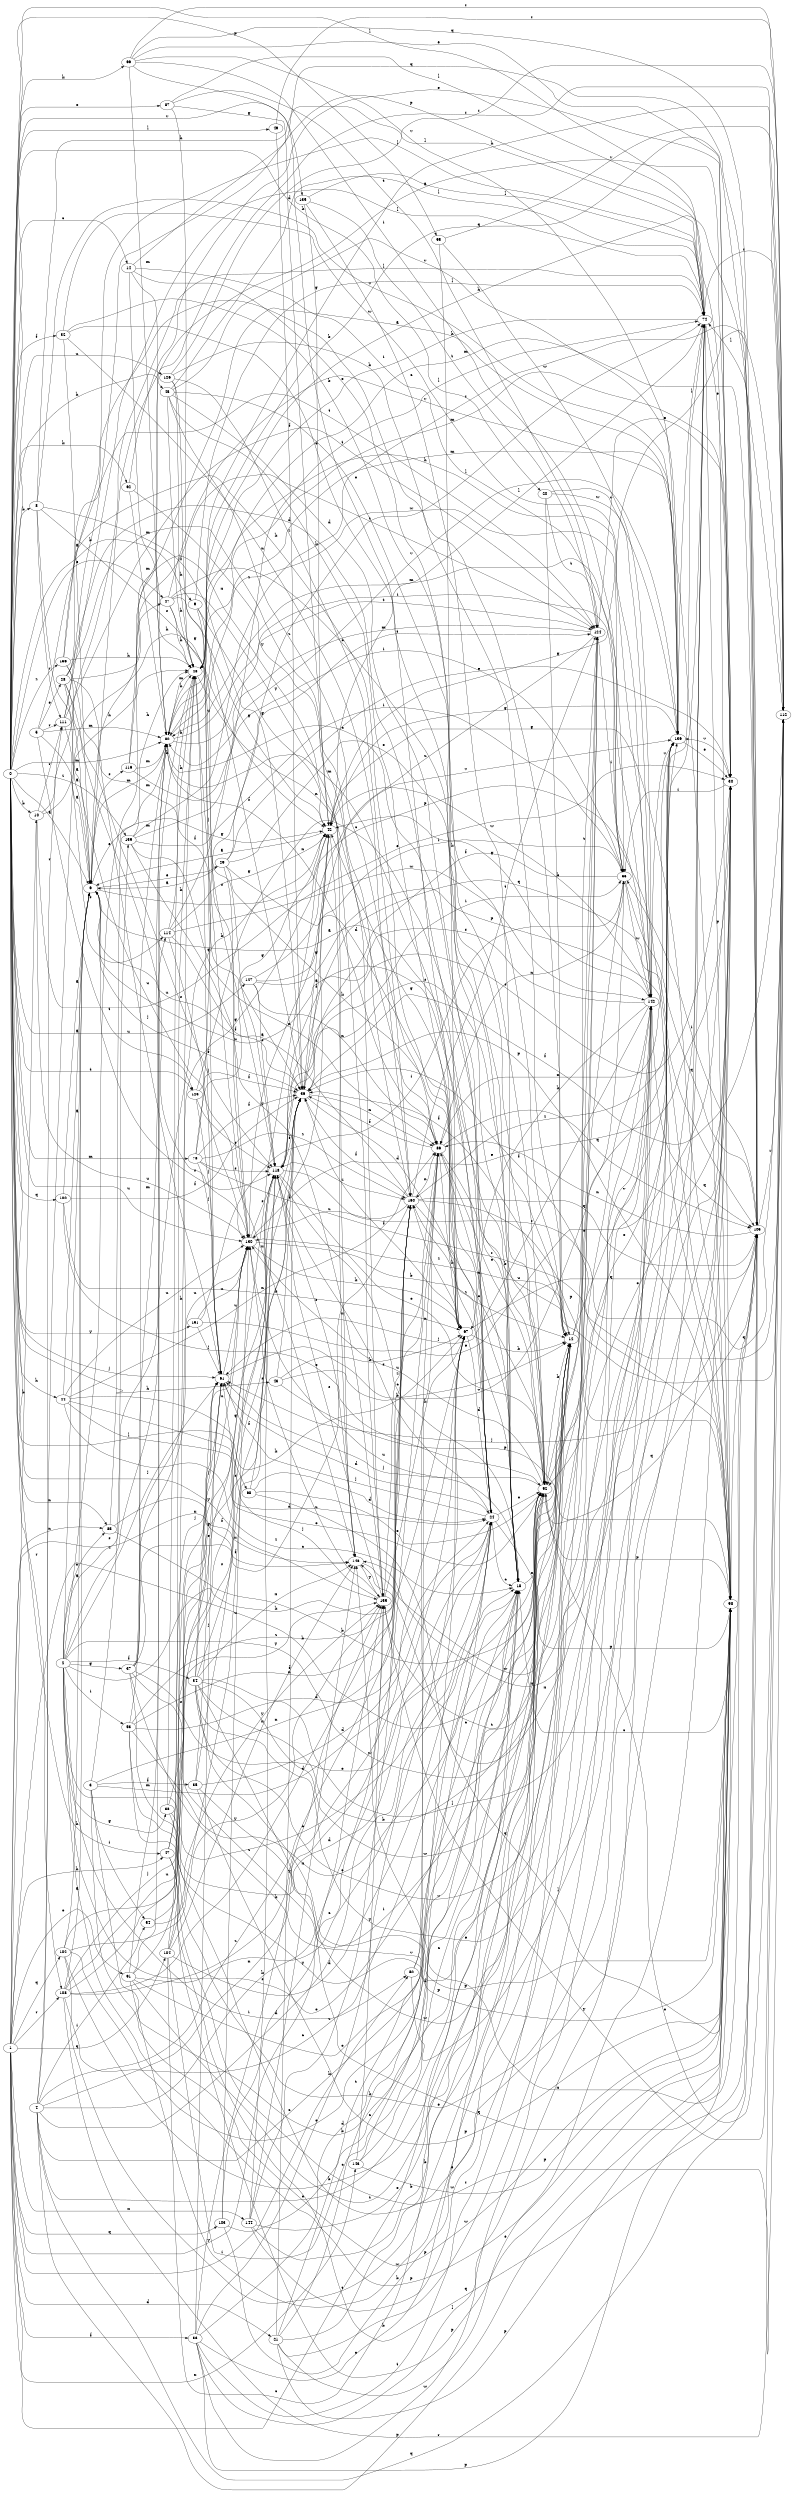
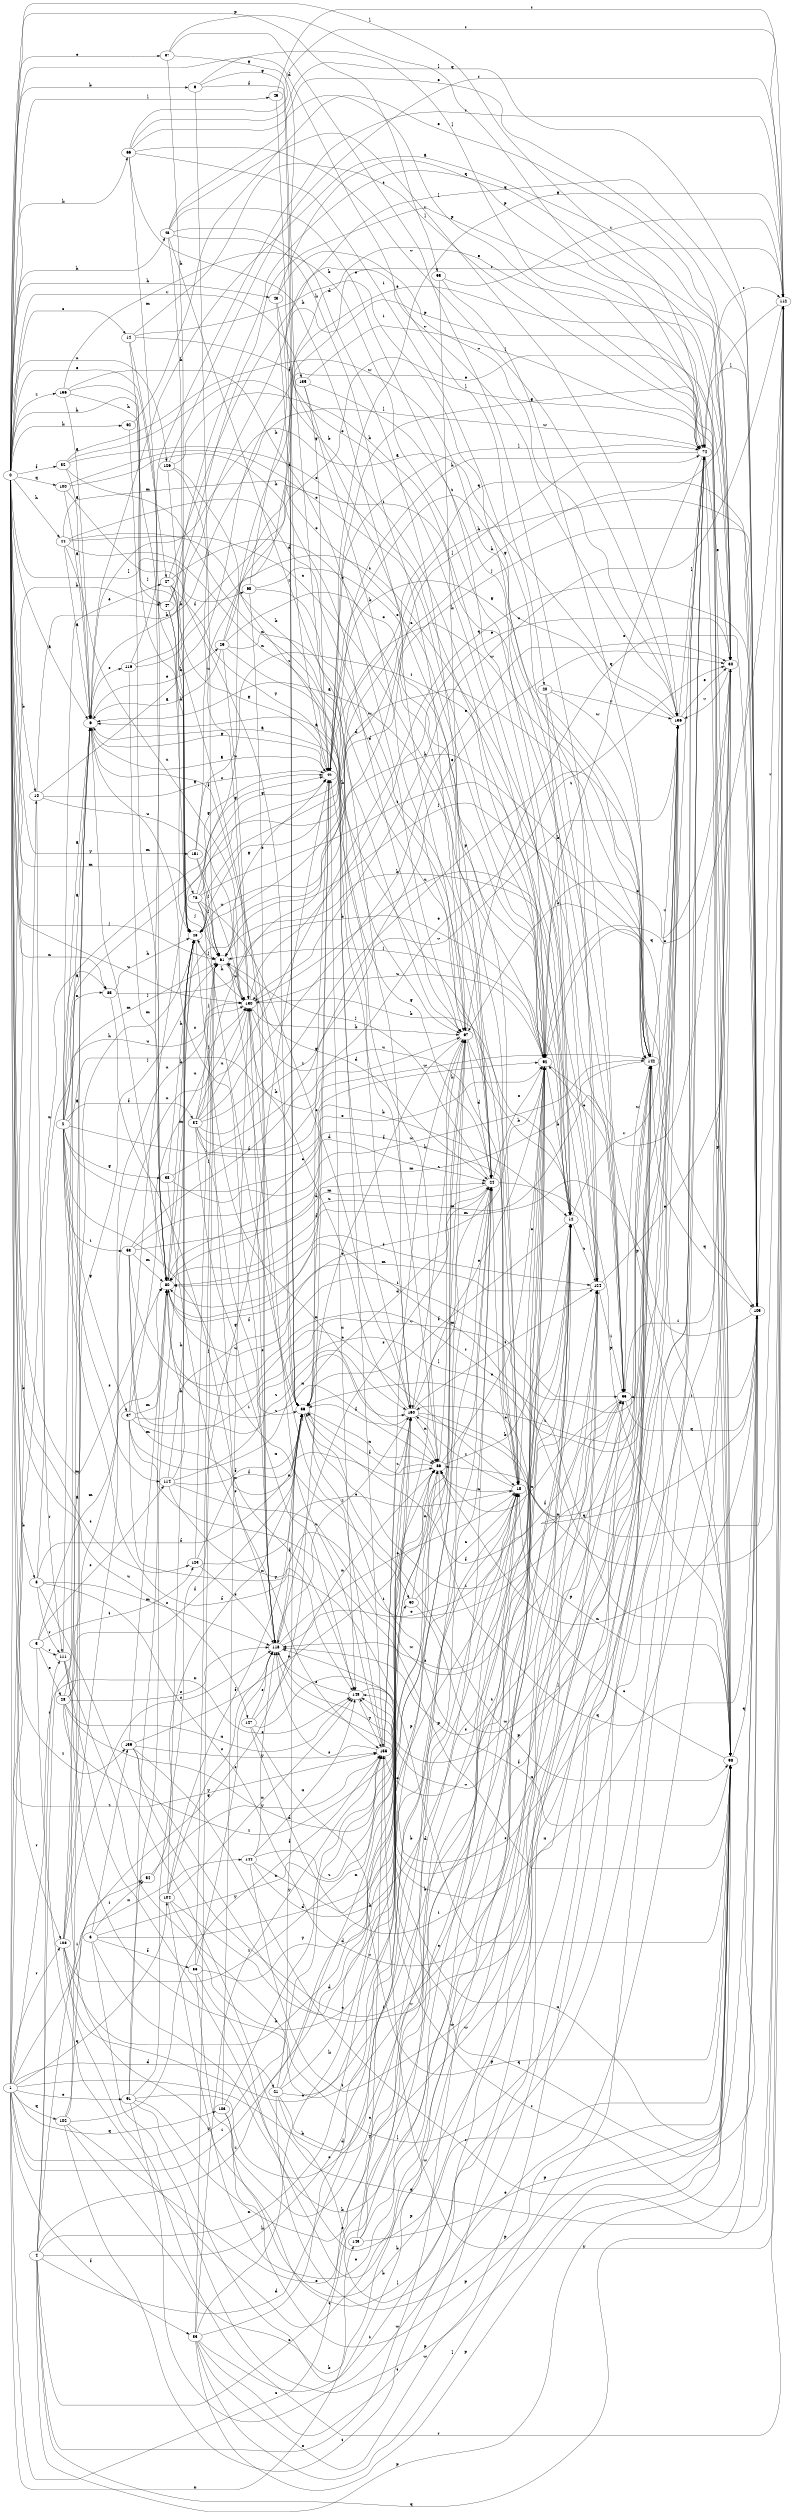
  strict digraph {
    rankdir=LR
    0
    6
    8
    9
    10
    14
    20
    27
    32
    43
    44
    45
    47
    61
    62
    66
    68
    n18 [label=49]
    74
    78
    80
    85
    87
    95
    100
    108
    123
    126
    127
    130
    135
    151
    155
    156
    159
    42
    98
    29
    36
    116
    118
    105
    111
    136
    30
    92
    48
    55
    12
    142
    124
    18
    86
    67
    24
    160
    112
    148
    1
    21
    33
    50
    91
    102
    103
    104
    143
    144
    2
    34
    37
    38
    53
    114
    3
    35
    54
    4
    5
    28
    0 -> 6 [label=a]
    0 -> 8 [label=b]
    0 -> 9 [label=b]
    0 -> 10 [label=b]
    0 -> 14 [label=c]
    0 -> 20 [label=d]
    0 -> 27 [label=e]
    0 -> 32 [label=f]
    0 -> 43 [label=h]
    0 -> 44 [label=h]
    0 -> 45 [label=h]
    0 -> 47 [label=h]
    0 -> 61 [label=j]
    0 -> 62 [label=k]
    0 -> 66 [label=k]
    0 -> 68 [label=l]
    0 -> n18 [label=l]
    0 -> 74 [label=l]
    0 -> 78 [label=m]
    0 -> 80 [label=m]
    0 -> 85 [label=n]
    0 -> 87 [label=o]
    0 -> 95 [label=p]
    0 -> 100 [label=q]
    0 -> 108 [label=r]
    0 -> 123 [label=t]
    0 -> 126 [label=u]
    0 -> 127 [label=u]
    0 -> 130 [label=u]
    0 -> 135 [label=v]
    0 -> 151 [label=y]
    0 -> 155 [label=y]
    0 -> 156 [label=z]
    0 -> 159 [label=z]
    6 -> 80 [label=m]
    6 -> 42 [label=g]
    6 -> 98 [label=p]
    6 -> 29 [label=e]
    6 -> 36 [label=f]
    6 -> 116 [label=s]
    6 -> 118 [label=s]
    8 -> 130 [label=u]
    8 -> 36 [label=f]
    8 -> 118 [label=s]
    8 -> 105 [label=q]
    8 -> 111 [label=r]
    8 -> 136 [label=v]
    9 -> 61 [label=j]
    9 -> 74 [label=l]
    9 -> 42 [label=g]
    9 -> 36 [label=f]
    10 -> 74 [label=l]
    10 -> 130 [label=u]
    10 -> 42 [label=g]
    10 -> 111 [label=r]
    10 -> 30 [label=e]
    14 -> 74 [label=l]
    14 -> 80 [label=m]
    14 -> 92 [label=o]
    14 -> 48 [label=h]
    14 -> 55 [label=i]
    20 -> 136 [label=v]
    20 -> 12 [label=b]
    20 -> 142 [label=w]
    20 -> 124 [label=t]
    27 -> 155 [label=y]
    27 -> 42 [label=g]
    27 -> 118 [label=s]
    27 -> 136 [label=v]
    27 -> 48 [label=h]
    27 -> 18 [label=c]
    32 -> 6 [label=a]
    32 -> 92 [label=o]
    32 -> 12 [label=b]
    32 -> 142 [label=w]
    32 -> 86 [label=n]
    43 -> 98 [label=p]
    43 -> 36 [label=f]
    43 -> 136 [label=v]
    43 -> 67 [label=k]
    44 -> 6 [label=a]
    44 -> 130 [label=u]
    44 -> 92 [label=o]
    44 -> 18 [label=c]
    44 -> 86 [label=n]
    44 -> 67 [label=k]
    44 -> 24 [label=d]
    45 -> 74 [label=l]
    45 -> 136 [label=v]
    45 -> 92 [label=o]
    45 -> 48 [label=h]
    45 -> 67 [label=k]
    45 -> 24 [label=d]
    45 -> 160 [label=z]
    47 -> 61 [label=j]
    47 -> 98 [label=p]
    47 -> 105 [label=q]
    47 -> 48 [label=h]
    61 -> 130 [label=u]
    61 -> 12 [label=b]
    61 -> 24 [label=d]
    62 -> 80 [label=m]
-   62 -> 155 [label=y]
    62 -> 30 [label=e]
    66 -> 80 [label=m]
    66 -> 105 [label=q]
    66 -> 136 [label=v]
    66 -> 30 [label=e]
    66 -> 55 [label=i]
    66 -> 67 [label=k]
    66 -> 112 [label=r]
    68 -> 118 [label=s]
    68 -> 105 [label=q]
    68 -> 92 [label=o]
    68 -> 24 [label=d]
    n18 -> 36 [label=f]
    n18 -> 112 [label=r]
    74 -> 98 [label=p]
    74 -> 30 [label=e]
    74 -> 92 [label=o]
    74 -> 48 [label=h]
    74 -> 112 [label=r]
    74 -> 148 [label=x]
    78 -> 61 [label=j]
    78 -> 42 [label=g]
    78 -> 36 [label=f]
    78 -> 118 [label=s]
    78 -> 124 [label=t]
    78 -> 160 [label=z]
    78 -> 112 [label=r]
    80 -> 48 [label=h]
    80 -> 55 [label=i]
    80 -> 142 [label=w]
    80 -> 124 [label=t]
    80 -> 18 [label=c]
    80 -> 86 [label=n]
    85 -> 48 [label=h]
    85 -> 12 [label=b]
    85 -> 148 [label=x]
    87 -> 74 [label=l]
    87 -> 42 [label=g]
    87 -> 48 [label=h]
    87 -> 124 [label=t]
    95 -> 142 [label=w]
    95 -> 67 [label=k]
    95 -> 112 [label=r]
    100 -> 6 [label=a]
    100 -> 36 [label=f]
    100 -> 92 [label=o]
    100 -> 67 [label=k]
    108 -> 6 [label=a]
    108 -> 61 [label=j]
    108 -> 130 [label=u]
    108 -> 118 [label=s]
    108 -> 18 [label=c]
    108 -> 67 [label=k]
    108 -> 160 [label=z]
    108 -> 112 [label=r]
    123 -> 61 [label=j]
    123 -> 36 [label=f]
    123 -> 118 [label=s]
    123 -> 18 [label=c]
    126 -> 130 [label=u]
    126 -> 48 [label=h]
    126 -> 12 [label=b]
    126 -> 160 [label=z]
    126 -> 112 [label=r]
    127 -> 98 [label=p]
    127 -> 118 [label=s]
    127 -> 136 [label=v]
    127 -> 55 [label=i]
    127 -> 86 [label=n]
    130 -> 118 [label=s]
    130 -> 30 [label=e]
    130 -> 48 [label=h]
    130 -> 12 [label=b]
    130 -> 67 [label=k]
    135 -> 74 [label=l]
    135 -> 42 [label=g]
    135 -> 124 [label=t]
    135 -> 18 [label=c]
    151 -> 61 [label=j]
    151 -> 130 [label=u]
    151 -> 30 [label=e]
    151 -> 55 [label=i]
    155 -> 61 [label=j]
    155 -> 130 [label=u]
    155 -> 118 [label=s]
    155 -> 124 [label=t]
    155 -> 67 [label=k]
    155 -> 160 [label=z]
    156 -> 6 [label=a]
    156 -> 61 [label=j]
    156 -> 48 [label=h]
    156 -> 12 [label=b]
    156 -> 67 [label=k]
    159 -> 80 [label=m]
    159 -> 155 [label=y]
    159 -> 136 [label=v]
    159 -> 55 [label=i]
    159 -> 86 [label=n]
    159 -> 112 [label=r]
    42 -> 6 [label=a]
    42 -> 74 [label=l]
    42 -> 36 [label=f]
    42 -> 142 [label=w]
    42 -> 148 [label=x]
    98 -> 80 [label=m]
    98 -> 42 [label=g]
    98 -> 36 [label=f]
    98 -> 105 [label=q]
    98 -> 18 [label=c]
    29 -> 6 [label=a]
    29 -> 74 [label=l]
    29 -> 130 [label=u]
    29 -> 30 [label=e]
    29 -> 92 [label=o]
    29 -> 67 [label=k]
    29 -> 24 [label=d]
    36 -> 42 [label=g]
    36 -> 98 [label=p]
    36 -> 55 [label=i]
    36 -> 86 [label=n]
    36 -> 24 [label=d]
    116 -> 80 [label=m]
    116 -> 55 [label=i]
    116 -> 124 [label=t]
    116 -> 112 [label=r]
    118 -> 36 [label=f]
    118 -> 105 [label=q]
    118 -> 92 [label=o]
    118 -> 18 [label=c]
    118 -> 160 [label=z]
    118 -> 112 [label=r]
    105 -> 61 [label=j]
    105 -> 74 [label=l]
    105 -> 80 [label=m]
    105 -> 48 [label=h]
    105 -> 55 [label=i]
    105 -> 86 [label=n]
    105 -> 112 [label=r]
    105 -> 148 [label=x]
    111 -> 6 [label=a]
    111 -> 74 [label=l]
    111 -> 98 [label=p]
    111 -> 124 [label=t]
    136 -> 6 [label=a]
    136 -> 74 [label=l]
    136 -> 42 [label=g]
    136 -> 30 [label=e]
    136 -> 86 [label=n]
    136 -> 160 [label=z]
    30 -> 6 [label=a]
    30 -> 80 [label=m]
    30 -> 118 [label=s]
    30 -> 136 [label=v]
    30 -> 92 [label=o]
    30 -> 55 [label=i]
    30 -> 148 [label=x]
    92 -> 6 [label=a]
    92 -> 61 [label=j]
    92 -> 130 [label=u]
    92 -> 98 [label=p]
    92 -> 105 [label=q]
    92 -> 12 [label=b]
    48 -> 61 [label=j]
    48 -> 80 [label=m]
    48 -> 105 [label=q]
    48 -> 86 [label=n]
    55 -> 36 [label=f]
    55 -> 105 [label=q]
    55 -> 92 [label=o]
    55 -> 142 [label=w]
    55 -> 86 [label=n]
    12 -> 36 [label=f]
    12 -> 118 [label=s]
    12 -> 136 [label=v]
    12 -> 124 [label=t]
    142 -> 61 [label=j]
    142 -> 80 [label=m]
    142 -> 42 [label=g]
    142 -> 118 [label=s]
    142 -> 105 [label=q]
    142 -> 136 [label=v]
    142 -> 48 [label=h]
    142 -> 67 [label=k]
    124 -> 80 [label=m]
    124 -> 130 [label=u]
    124 -> 30 [label=e]
    124 -> 55 [label=i]
    18 -> 6 [label=a]
    18 -> 130 [label=u]
    18 -> 92 [label=o]
    18 -> 86 [label=n]
    18 -> 160 [label=z]
    86 -> 36 [label=f]
    86 -> 105 [label=q]
    86 -> 92 [label=o]
    86 -> 12 [label=b]
    86 -> 67 [label=k]
    67 -> 36 [label=f]
    67 -> 105 [label=q]
    67 -> 12 [label=b]
    67 -> 24 [label=d]
    67 -> 160 [label=z]
    24 -> 61 [label=j]
    24 -> 80 [label=m]
    24 -> 42 [label=g]
    24 -> 98 [label=p]
    24 -> 118 [label=s]
    24 -> 92 [label=o]
    24 -> 18 [label=c]
    160 -> 6 [label=a]
    160 -> 130 [label=u]
    160 -> 98 [label=p]
    160 -> 36 [label=f]
    160 -> 105 [label=q]
    160 -> 92 [label=o]
    160 -> 124 [label=t]
    160 -> 86 [label=n]
    112 -> 130 [label=u]
    112 -> 155 [label=y]
    112 -> 42 [label=g]
    112 -> 36 [label=f]
    112 -> 92 [label=o]
    112 -> 48 [label=h]
    148 -> 155 [label=y]
    148 -> 118 [label=s]
    148 -> 142 [label=w]
    1 -> 10 [label=b]
    1 -> 47 [label=h]
    1 -> 85 [label=n]
    1 -> 108 [label=r]
    1 -> 155 [label=y]
    1 -> 12 [label=b]
    1 -> 18 [label=c]
    1 -> 148 [label=x]
    1 -> 21 [label=d]
    1 -> 33 [label=f]
    1 -> 50 [label=i]
    1 -> 91 [label=o]
    1 -> 102 [label=q]
    1 -> 103 [label=q]
    1 -> 104 [label=q]
    1 -> 143 [label=x]
    1 -> 144 [label=x]
    21 -> 98 [label=p]
    21 -> 36 [label=f]
    21 -> 30 [label=e]
    21 -> 12 [label=b]
    21 -> 142 [label=w]
-   21 -> 86 [label=t]
+   21 -> 86 [label=n]
    21 -> 67 [label=k]
    33 -> 61 [label=j]
    33 -> 74 [label=l]
    33 -> 155 [label=y]
    33 -> 98 [label=p]
    33 -> 12 [label=b]
    33 -> 142 [label=w]
    33 -> 124 [label=t]
    33 -> 67 [label=k]
    33 -> 24 [label=d]
    50 -> 74 [label=l]
    50 -> 18 [label=c]
    50 -> 86 [label=n]
    91 -> 80 [label=m]
    91 -> 42 [label=g]
    91 -> 92 [label=o]
    91 -> 48 [label=h]
    91 -> 142 [label=w]
    91 -> 124 [label=t]
    91 -> 18 [label=c]
    102 -> 6 [label=a]
    102 -> 155 [label=y]
    102 -> 42 [label=g]
    102 -> 92 [label=o]
    102 -> 12 [label=b]
    102 -> 124 [label=t]
    103 -> 130 [label=u]
    103 -> 155 [label=y]
    103 -> 12 [label=b]
    103 -> 18 [label=c]
    104 -> 36 [label=f]
    104 -> 118 [label=s]
    104 -> 92 [label=o]
    104 -> 48 [label=h]
    104 -> 18 [label=c]
    104 -> 24 [label=d]
    104 -> 148 [label=x]
    143 -> 155 [label=y]
    143 -> 98 [label=p]
    143 -> 18 [label=c]
    143 -> 24 [label=d]
    144 -> 118 [label=s]
    144 -> 92 [label=o]
    144 -> 12 [label=b]
    144 -> 142 [label=w]
    144 -> 160 [label=z]
    144 -> 148 [label=x]
    2 -> 6 [label=a]
    2 -> 27 [label=e]
    2 -> 61 [label=j]
    2 -> 85 [label=n]
    2 -> 42 [label=g]
    2 -> 98 [label=p]
    2 -> 92 [label=o]
    2 -> 142 [label=w]
    2 -> 18 [label=c]
    2 -> 67 [label=k]
    2 -> 50 [label=i]
    2 -> 34 [label=f]
    2 -> 37 [label=g]
    2 -> 38 [label=g]
    2 -> 53 [label=i]
    2 -> 114 [label=s]
    34 -> 61 [label=j]
    34 -> 74 [label=l]
    34 -> 130 [label=u]
    34 -> 98 [label=p]
    34 -> 36 [label=f]
    34 -> 105 [label=q]
    34 -> 136 [label=v]
    34 -> 30 [label=e]
    34 -> 12 [label=b]
    34 -> 142 [label=w]
    34 -> 148 [label=x]
    37 -> 80 [label=m]
    37 -> 130 [label=u]
    37 -> 42 [label=g]
    37 -> 98 [label=p]
    37 -> 136 [label=v]
    37 -> 92 [label=o]
    37 -> 55 [label=i]
    37 -> 160 [label=z]
    38 -> 155 [label=y]
    38 -> 30 [label=e]
    38 -> 48 [label=h]
    38 -> 24 [label=d]
    53 -> 80 [label=m]
    53 -> 30 [label=e]
    53 -> 92 [label=o]
    53 -> 86 [label=n]
    53 -> 24 [label=d]
    53 -> 160 [label=z]
    53 -> 112 [label=r]
    114 -> 74 [label=l]
    114 -> 42 [label=g]
    114 -> 36 [label=f]
    114 -> 48 [label=h]
    114 -> 142 [label=w]
    114 -> 148 [label=x]
    3 -> 159 [label=z]
    3 -> 98 [label=p]
    3 -> 12 [label=b]
    3 -> 86 [label=n]
    3 -> 24 [label=d]
    3 -> 35 [label=f]
    3 -> 54 [label=i]
-   35 -> 61 [label=e]
+   35 -> 61 [label=j]
    35 -> 98 [label=p]
    35 -> 118 [label=s]
    35 -> 142 [label=w]
    35 -> 24 [label=d]
    54 -> 155 [label=y]
    54 -> 36 [label=f]
    4 -> 98 [label=p]
    4 -> 105 [label=q]
    4 -> 111 [label=r]
    4 -> 92 [label=o]
    4 -> 48 [label=h]
    4 -> 18 [label=c]
    4 -> 86 [label=n]
    4 -> 67 [label=k]
    4 -> 24 [label=d]
    4 -> 160 [label=z]
    4 -> 54 [label=i]
    5 -> 80 [label=m]
    5 -> 123 [label=t]
    5 -> 111 [label=r]
    5 -> 124 [label=t]
    5 -> 114 [label=s]
    5 -> 28 [label=e]
    28 -> 6 [label=a]
    28 -> 74 [label=l]
    28 -> 130 [label=u]
    28 -> 36 [label=f]
    28 -> 118 [label=s]
    28 -> 24 [label=d]
    28 -> 160 [label=z]
    28 -> 148 [label=x]
  }
